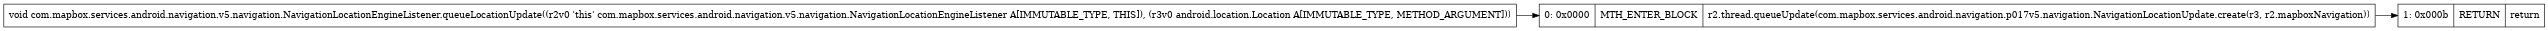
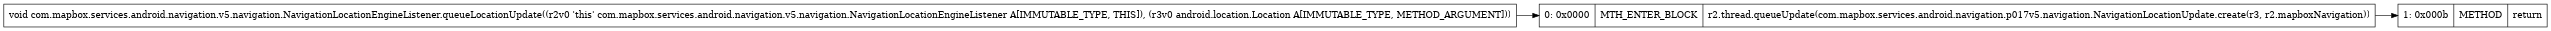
  digraph {
    rankdir=LR
    node [shape=record]
    n1 [label="{0\:\ 0x0000|MTH_ENTER_BLOCK\l|r2.thread.queueUpdate(com.mapbox.services.android.navigation.p017v5.navigation.NavigationLocationUpdate.create(r3, r2.mapboxNavigation))\l}"]
-   n2 [label="{1\:\ 0x000b|RETURN\l|return\l}"]
+   n2 [label="{1\:\ 0x000b|METHOD\l|return\l}"]
    n3 [label="{void com.mapbox.services.android.navigation.v5.navigation.NavigationLocationEngineListener.queueLocationUpdate((r2v0 'this' com.mapbox.services.android.navigation.v5.navigation.NavigationLocationEngineListener A[IMMUTABLE_TYPE, THIS]), (r3v0 android.location.Location A[IMMUTABLE_TYPE, METHOD_ARGUMENT])) }"]
    n1 -> n2
    n3 -> n1
  }
